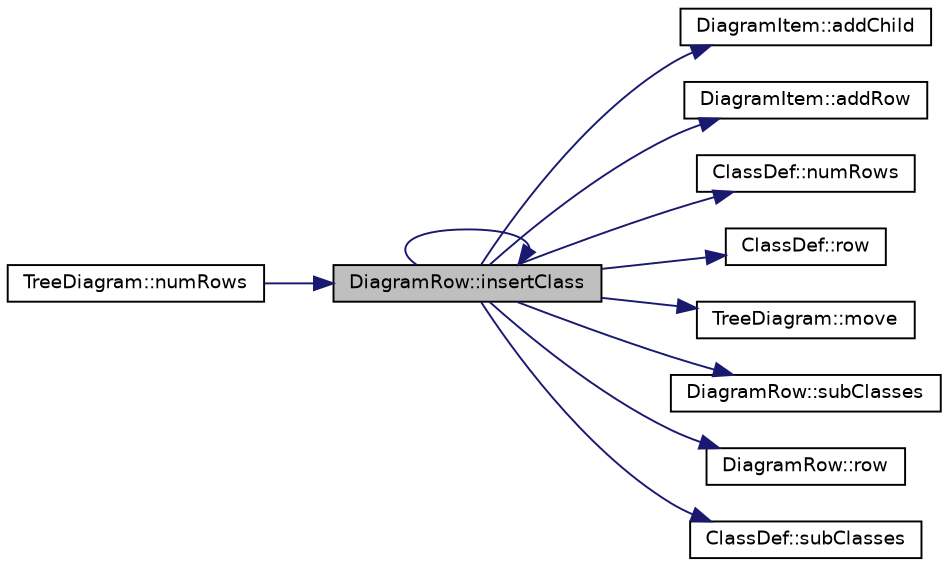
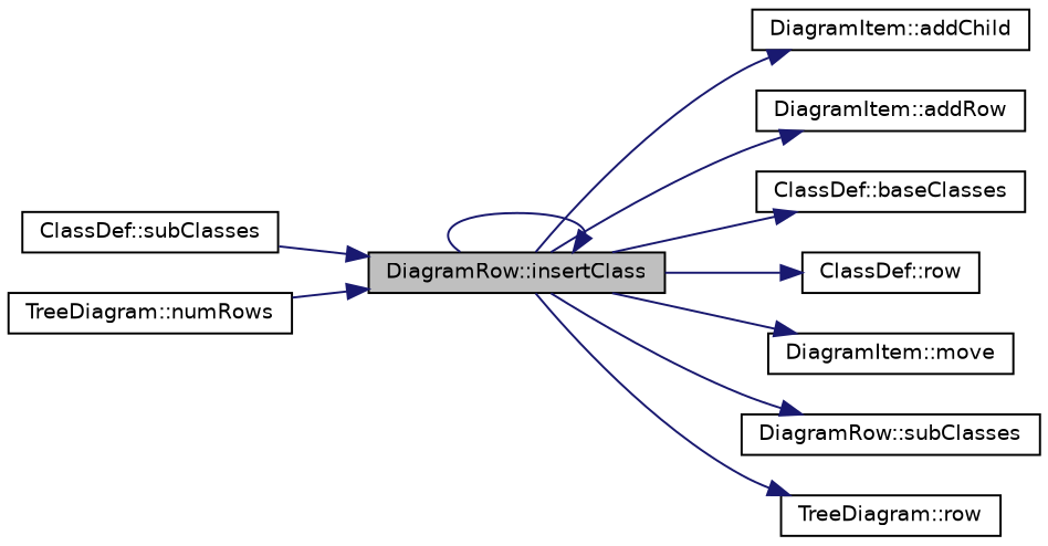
  digraph {
    rankdir=LR
    node [color=black fillcolor=white fontname=Helvetica fontsize=10 shape=record style=filled]
    edge [color=midnightblue fontname=Helvetica fontsize=10 labelfontname=Helvetica labelfontsize=10 style=solid]
    n1 [fillcolor=grey75 fontcolor=black height=0.2 label="DiagramRow::insertClass" width=0.4]
    n2 [height=0.2 label="DiagramItem::addChild" width=0.4]
    n3 [height=0.2 label="DiagramItem::addRow" width=0.4]
-   n4 [height=0.2 label="ClassDef::numRows" width=0.4]
+   n4 [height=0.2 label="ClassDef::baseClasses" width=0.4]
    n5 [height=0.2 label="ClassDef::row" width=0.4]
-   n6 [height=0.2 label="TreeDiagram::move" width=0.4]
+   n6 [height=0.2 label="DiagramItem::move" width=0.4]
    n7 [height=0.2 label="DiagramRow::subClasses" width=0.4]
-   n8 [height=0.2 label="DiagramRow::row" width=0.4]
+   n8 [height=0.2 label="TreeDiagram::row" width=0.4]
    n9 [height=0.2 label="ClassDef::subClasses" width=0.4]
    n10 [height=0.2 label="TreeDiagram::numRows" width=0.4]
    n1 -> n1
    n1 -> n2
    n1 -> n3
    n1 -> n4
    n1 -> n5
    n1 -> n6
    n1 -> n7
    n1 -> n8
-   n1 -> n9
+   n9 -> n1
    n10 -> n1
  }
